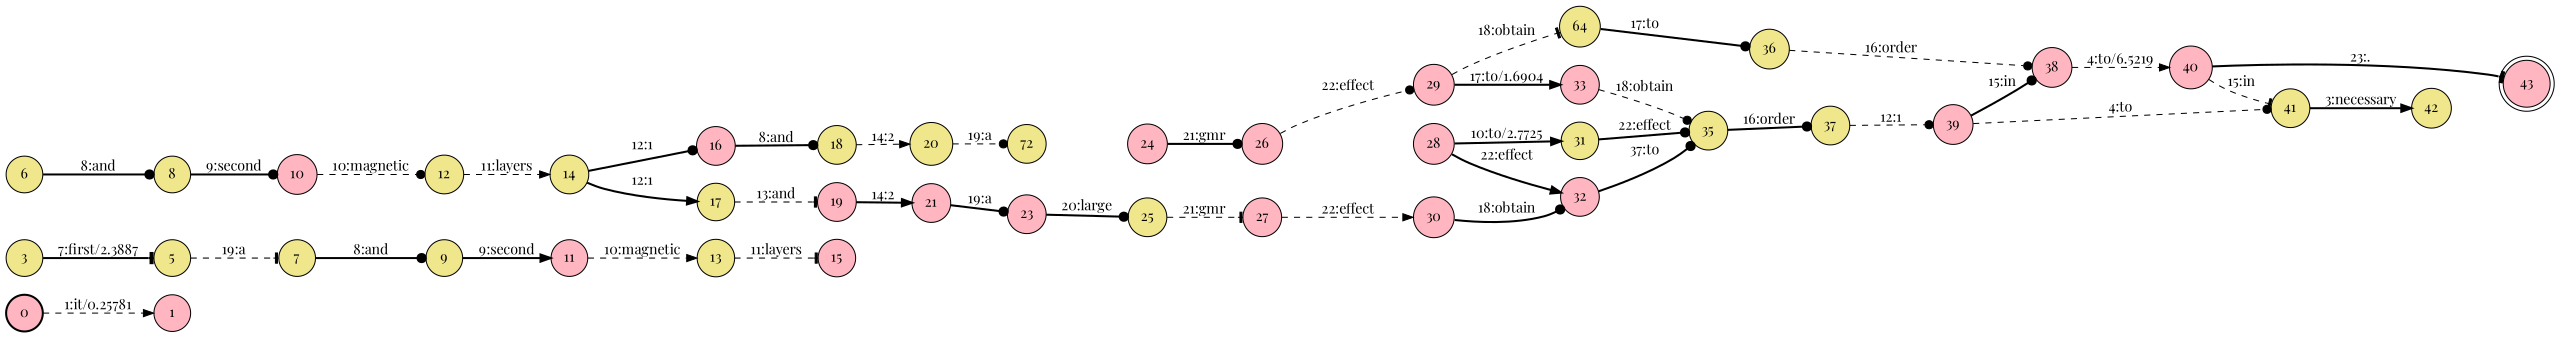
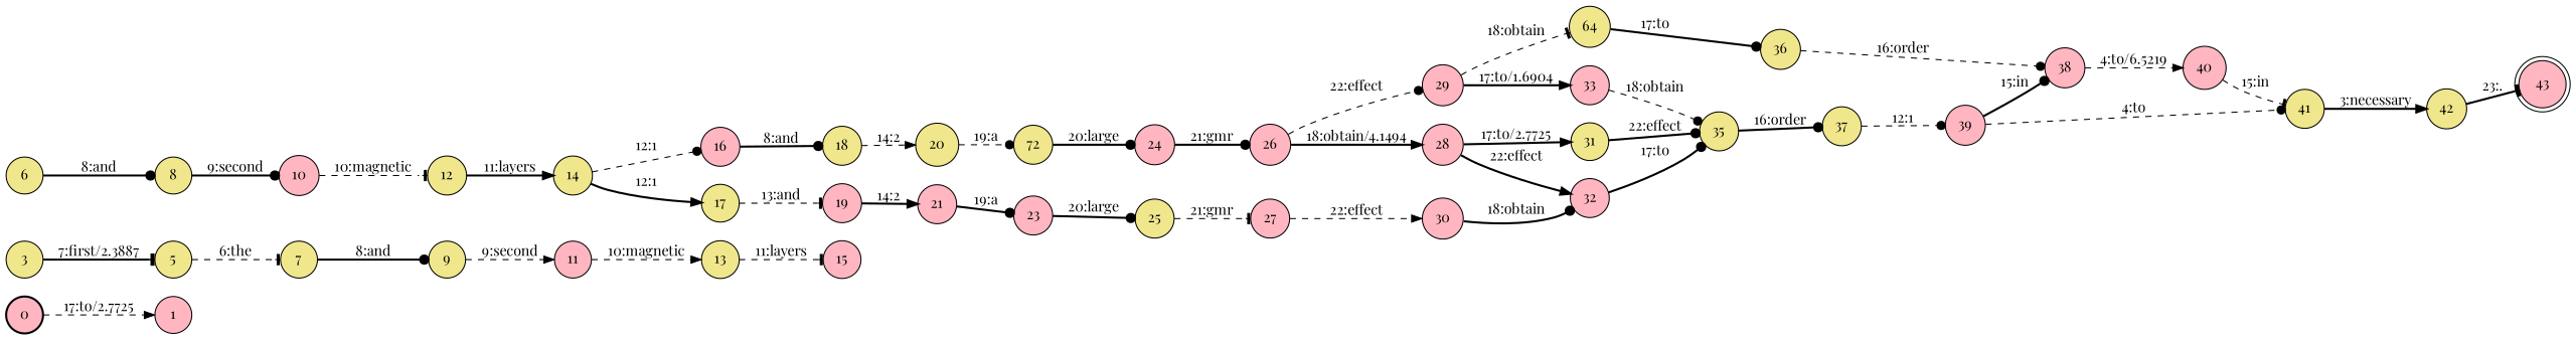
  digraph {
    fontname="Playfair Display"
    nodesep=0.25
    rankdir=LR
    ranksep=0.4
    node [fillcolor=lightpink fontname="Playfair Display" fontsize=14 shape=circle style="solid,filled"]
    edge [arrowhead=dot fontname="Playfair Display" fontsize=14 style=bold]
    n1 [label=0 style="bold,filled"]
    n2 [label=1]
    n3 [fillcolor=khaki label=3]
    n4 [fillcolor=khaki label=5]
    n5 [fillcolor=khaki label=7]
    n6 [fillcolor=khaki label=6]
    n7 [fillcolor=khaki label=8]
    n8 [fillcolor=khaki label=9]
    n9 [label=10]
    n10 [label=11]
    n11 [fillcolor=khaki label=12]
    n12 [fillcolor=khaki label=13]
    n13 [fillcolor=khaki label=14]
    n14 [label=15]
    n15 [label=16]
    n16 [fillcolor=khaki label=17]
    n17 [fillcolor=khaki label=18]
    n18 [label=19]
    n19 [fillcolor=khaki label=20]
    n20 [label=21]
    n21 [fillcolor=khaki label=72]
    n22 [label=23]
    n23 [label=24]
    n24 [fillcolor=khaki label=25]
    n25 [label=26]
    n26 [label=27]
    n27 [label=28]
    n28 [label=29]
    n29 [label=30]
    n30 [fillcolor=khaki label=31]
    n31 [label=32]
    n32 [label=33]
    n33 [fillcolor=khaki label=64]
    n34 [fillcolor=khaki label=35]
    n35 [fillcolor=khaki label=36]
    n36 [fillcolor=khaki label=37]
    n37 [label=38]
    n38 [label=39]
    n39 [label=40]
    n40 [fillcolor=khaki label=41]
    n41 [fillcolor=khaki label=42]
    n42 [label=43 shape=doublecircle]
-   n1 -> n2 [arrowhead=normal label="1:it/0.25781" style=dashed]
+   n1 -> n2 [arrowhead=normal label="17:to/2.7725" style=dashed]
    n3 -> n4 [arrowhead=tee label="7:first/2.3887"]
-   n4 -> n5 [arrowhead=tee label="19:a" style=dashed]
+   n4 -> n5 [arrowhead=tee label="6:the" style=dashed]
    n5 -> n8 [label="8:and"]
    n6 -> n7 [label="8:and"]
    n7 -> n9 [label="9:second"]
-   n8 -> n10 [arrowhead=normal label="9:second"]
-   n9 -> n11 [label="10:magnetic" style=dashed]
+   n8 -> n10 [arrowhead=normal label="9:second" style=dashed]
+   n9 -> n11 [arrowhead=tee label="10:magnetic" style=dashed]
    n10 -> n12 [arrowhead=normal label="10:magnetic" style=dashed]
-   n11 -> n13 [arrowhead=normal label="11:layers" style=dashed]
+   n11 -> n13 [arrowhead=normal label="11:layers"]
    n12 -> n14 [arrowhead=tee label="11:layers" style=dashed]
-   n13 -> n15 [label="12:1"]
+   n13 -> n15 [label="12:1" style=dashed]
    n13 -> n16 [arrowhead=normal label="12:1"]
    n15 -> n17 [label="8:and"]
    n16 -> n18 [arrowhead=tee label="13:and" style=dashed]
    n17 -> n19 [arrowhead=normal label="14:2" style=dashed]
    n18 -> n20 [arrowhead=normal label="14:2"]
    n19 -> n21 [label="19:a" style=dashed]
    n20 -> n22 [label="19:a"]
+   n21 -> n23 [label="20:large"]
    n22 -> n24 [label="20:large"]
    n23 -> n25 [label="21:gmr"]
    n24 -> n26 [arrowhead=tee label="21:gmr" style=dashed]
+   n25 -> n27 [arrowhead=normal label="18:obtain/4.1494"]
    n25 -> n28 [label="22:effect" style=dashed]
    n26 -> n29 [arrowhead=normal label="22:effect" style=dashed]
-   n27 -> n30 [arrowhead=normal label="10:to/2.7725"]
+   n27 -> n30 [arrowhead=normal label="17:to/2.7725"]
    n27 -> n31 [arrowhead=normal label="22:effect"]
    n28 -> n32 [arrowhead=normal label="17:to/1.6904"]
    n28 -> n33 [arrowhead=tee label="18:obtain" style=dashed]
    n29 -> n31 [label="18:obtain"]
    n30 -> n34 [label="22:effect"]
-   n31 -> n34 [label="37:to"]
+   n31 -> n34 [label="17:to"]
    n32 -> n34 [label="18:obtain" style=dashed]
    n33 -> n35 [label="17:to"]
    n34 -> n36 [label="16:order"]
    n35 -> n37 [label="16:order" style=dashed]
    n36 -> n38 [label="12:1" style=dashed]
    n37 -> n39 [arrowhead=normal label="4:to/6.5219" style=dashed]
    n38 -> n37 [label="15:in"]
    n38 -> n40 [label="4:to" style=dashed]
    n39 -> n40 [arrowhead=tee label="15:in" style=dashed]
    n40 -> n41 [arrowhead=normal label="3:necessary"]
-   n39 -> n42 [arrowhead=tee label="23:."]
+   n41 -> n42 [arrowhead=tee label="23:."]
  }
